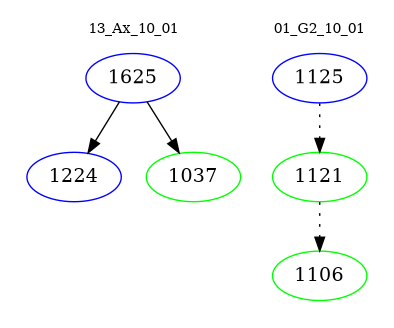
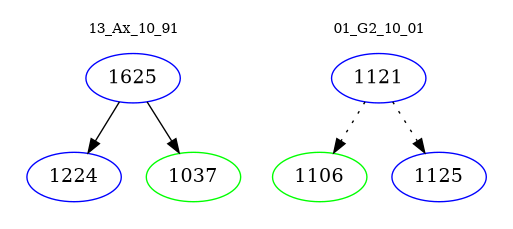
  digraph {
    node [color=blue]
    edge [color=black style=solid]
    n1 [label=1625]
    n2 [label=1224]
    n3 [color=green label=1037]
-   n4 [color=green label=1121]
+   n4 [label=1121]
    n5 [color=green label=1106]
    n6 [label=1125]
    subgraph cluster_1 {
      color=white
      fontsize=10
-     label="13_Ax_10_01"
+     label="13_Ax_10_91"
      n1
      n2
      n3
    }
    subgraph cluster_2 {
      color=white
      fontsize=10
      label="01_G2_10_01"
      n4
      n5
      n6
    }
    n1 -> n2
    n1 -> n3
    n4 -> n5 [style=dotted]
-   n6 -> n4 [style=dotted]
+   n4 -> n6 [style=dotted]
  }
